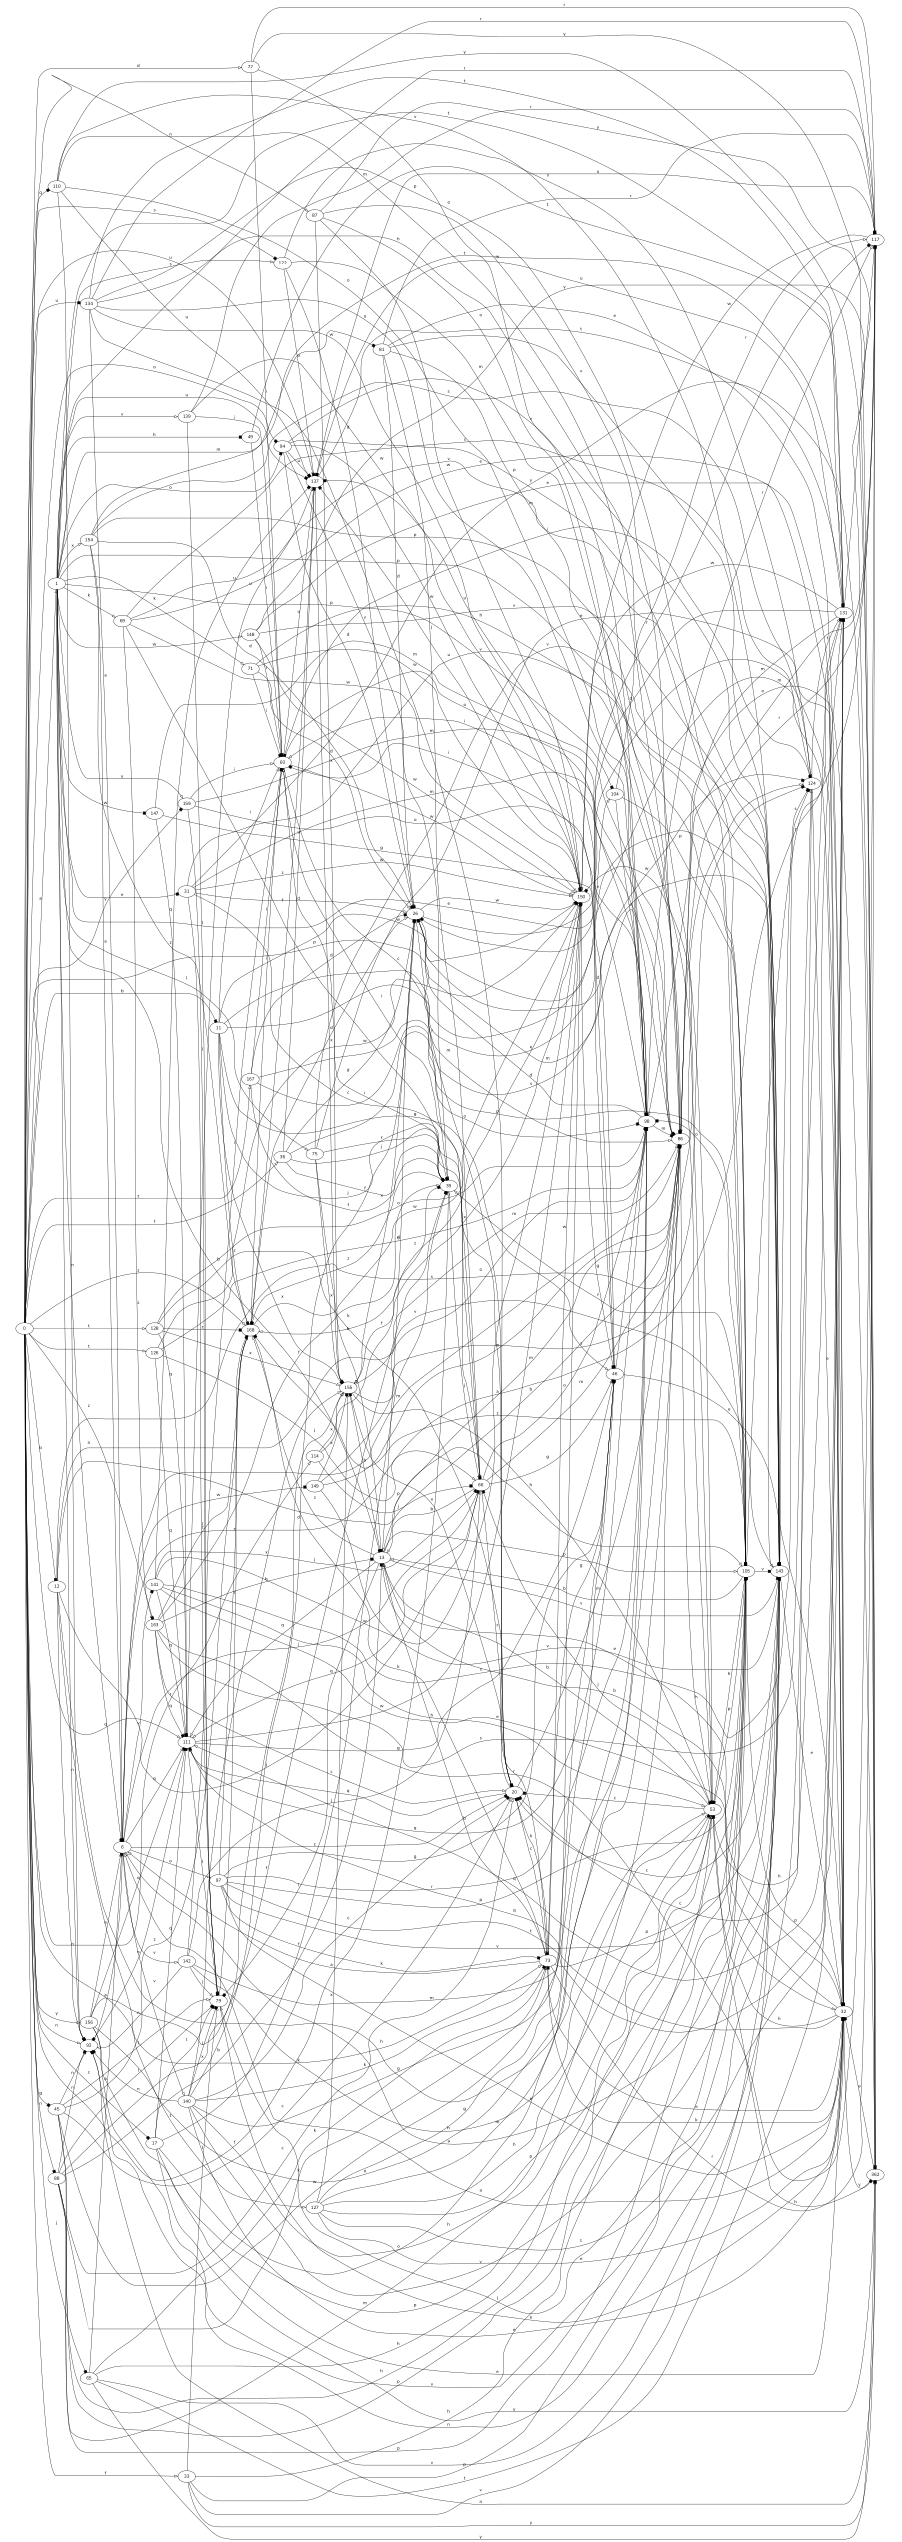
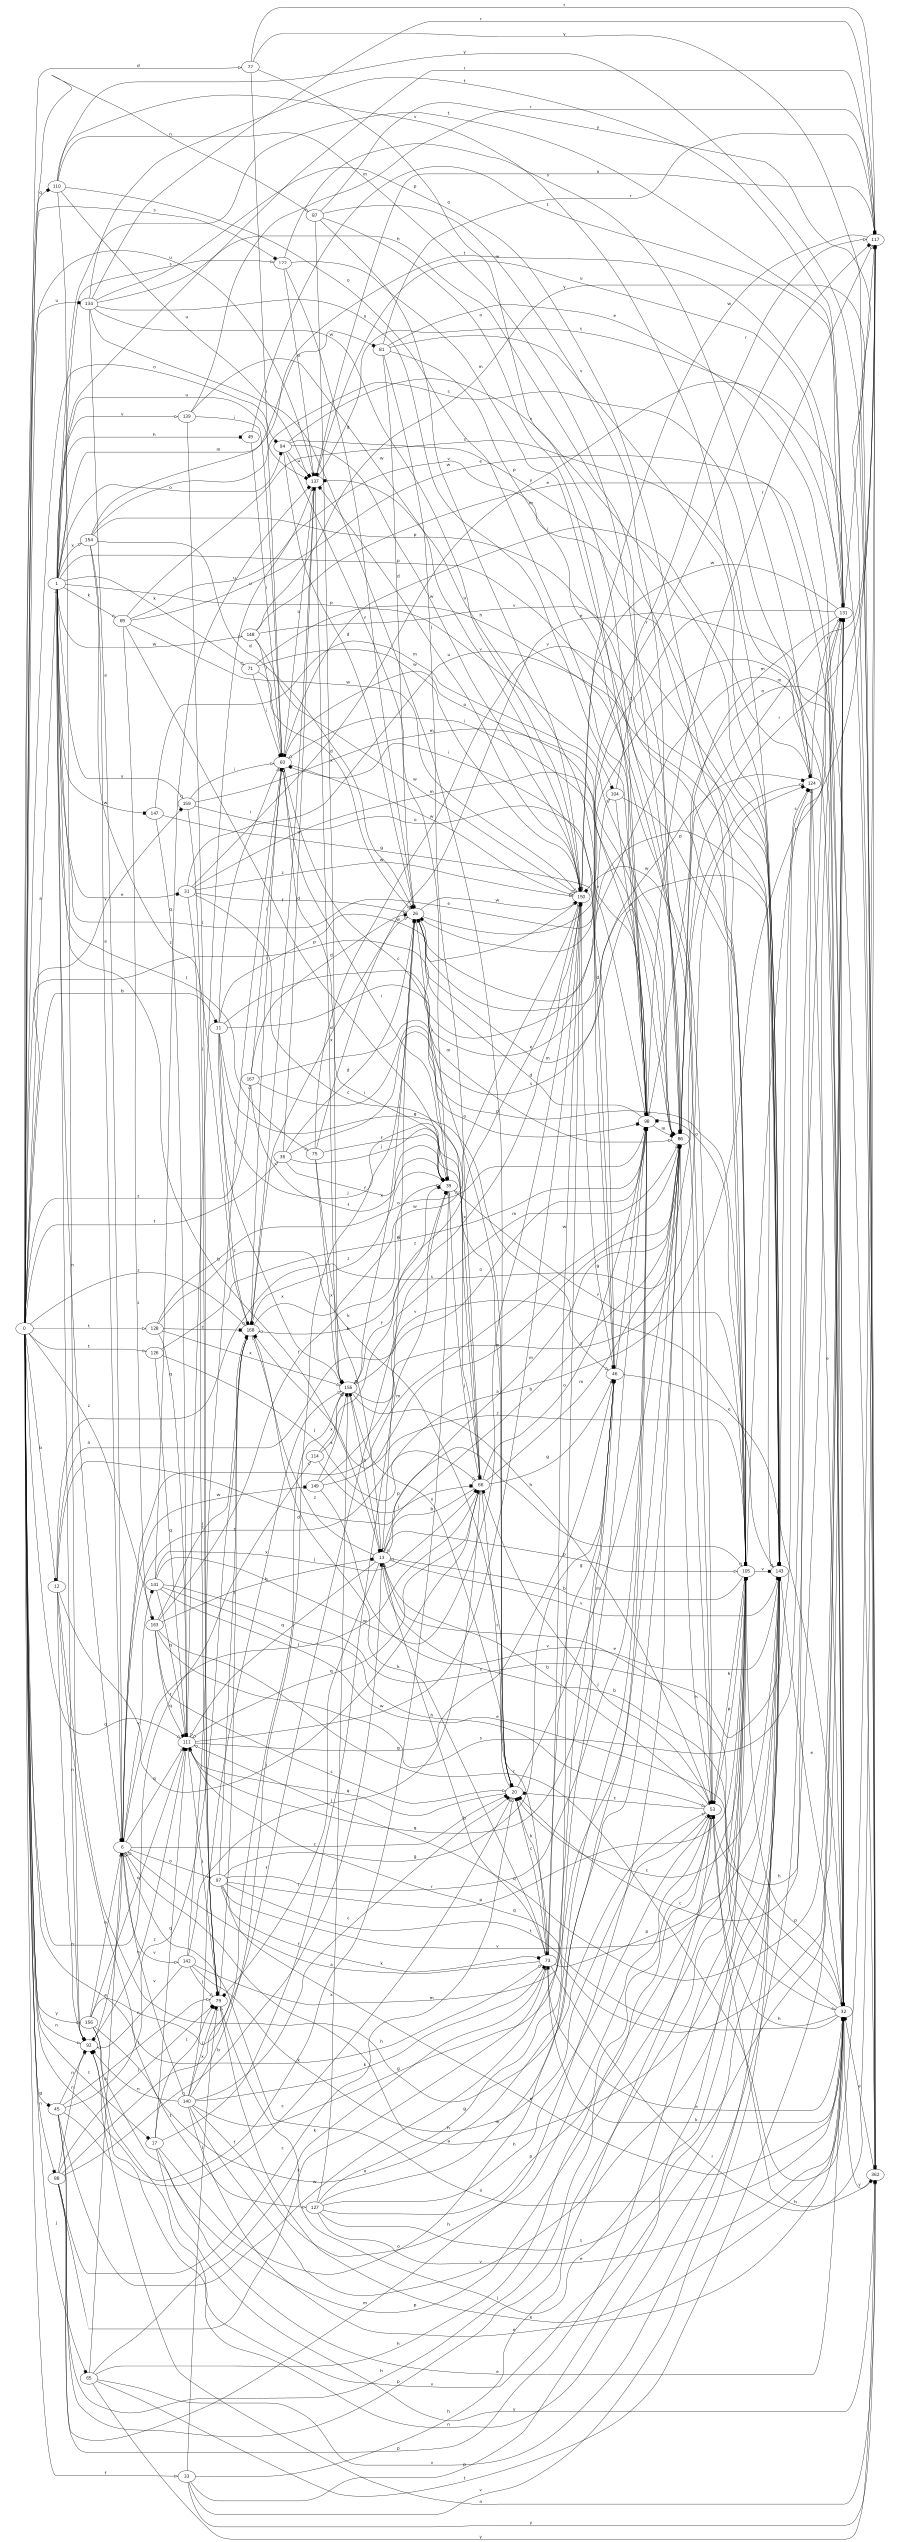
  strict digraph {
    fontname=Nunito
    rankdir=LR
    node [fontname=Nunito]
    edge [arrowhead=onormal fontname=Nunito]
    0
    1
    11
    12
    17
    22
    33
    36
    39
    45
    65
    87
    88
    92
    94
    104
    110
    111
    114
    122
    126
    127
    128
    134
    137
    156
    159
    163
    167
    168
    6
    13
    31
    32
    49
    69
    71
    75
    81
    105
    117
    131
    139
    147
    148
    154
    66
    86
    46
    60
    150
    155
    53
    73
    124
    143
    79
    98
    n59 [label=362]
    26
    20
    97
    140
    141
    142
    149
    0 -> 1 [label=a]
    0 -> 11 [arrowhead=box label=b]
    0 -> 12 [arrowhead=box label=b]
    0 -> 17 [arrowhead=box label=c]
    0 -> 22 [label=d]
    0 -> 33 [label=f]
    0 -> 36 [label=f]
    0 -> 39 [label=f]
    0 -> 45 [arrowhead=box label=g]
    0 -> 65 [arrowhead=box label=j]
    0 -> 87 [label=n]
    0 -> 88 [arrowhead=box label=n]
    0 -> 92 [label=n]
    0 -> 94 [arrowhead=box label=o]
    0 -> 104 [label=p]
    0 -> 110 [arrowhead=box label=q]
    0 -> 111 [label=q]
    0 -> 114 [label=r]
    0 -> 122 [arrowhead=box label=s]
    0 -> 126 [label=t]
    0 -> 127 [label=t]
    0 -> 128 [label=t]
    0 -> 134 [arrowhead=box label=u]
    0 -> 137 [label=u]
    0 -> 156 [label=y]
    0 -> 159 [arrowhead=box label=y]
    0 -> 163 [arrowhead=box label=z]
    0 -> 167 [label=z]
    0 -> 168 [label=z]
    1 -> 92 [label=n]
    1 -> 94 [arrowhead=box label=o]
    1 -> 104 [arrowhead=box label=p]
    1 -> 122 [label=s]
    1 -> 137 [arrowhead=box label=u]
    1 -> 159 [label=y]
    1 -> 6 [arrowhead=box label=a]
    1 -> 13 [arrowhead=box label=b]
    1 -> 31 [arrowhead=box label=e]
    1 -> 32 [arrowhead=box label=e]
    1 -> 49 [arrowhead=box label=h]
    1 -> 69 [label=k]
    1 -> 71 [label=k]
    1 -> 75 [label=l]
    1 -> 81 [arrowhead=box label=m]
    1 -> 105 [label=p]
    1 -> 117 [arrowhead=box label=r]
    1 -> 131 [arrowhead=box label=t]
    1 -> 139 [label=v]
    1 -> 147 [arrowhead=box label=w]
    1 -> 148 [label=w]
    1 -> 154 [label=x]
    11 -> 168 [arrowhead=box label=z]
    11 -> 32 [arrowhead=box label=e]
    11 -> 66 [arrowhead=box label=j]
    11 -> 86 [label=m]
    11 -> 46 [label=g]
    11 -> 60 [label=i]
    11 -> 150 [arrowhead=box label=w]
    11 -> 155 [arrowhead=box label=x]
    12 -> 92 [arrowhead=box label=n]
    12 -> 105 [label=p]
    12 -> 66 [label=j]
    12 -> 53 [label=h]
    12 -> 73 [label=k]
    12 -> 124 [label=s]
    12 -> 143 [label=v]
    17 -> 39 [arrowhead=box label=f]
    17 -> 111 [arrowhead=box label=q]
    17 -> 32 [arrowhead=box label=e]
    17 -> 79 [arrowhead=box label=l]
    17 -> 98 [arrowhead=box label=o]
    17 -> n59 [arrowhead=box label=y]
    22 -> 117 [label=r]
    22 -> 60 [label=i]
    22 -> 98 [arrowhead=box label=o]
    22 -> n59 [label=y]
    33 -> 105 [arrowhead=box label=p]
    33 -> 53 [label=h]
    33 -> 143 [label=v]
    33 -> 79 [label=l]
    33 -> n59 [arrowhead=box label=y]
    36 -> 39 [arrowhead=box label=f]
    36 -> 137 [arrowhead=box label=u]
    36 -> 66 [label=j]
    36 -> 98 [arrowhead=box label=o]
    36 -> 26 [arrowhead=box label=d]
    39 -> 168 [arrowhead=box label=z]
    39 -> 66 [label=j]
    39 -> 60 [label=i]
    45 -> 92 [label=n]
    45 -> 168 [arrowhead=box label=z]
    45 -> 105 [arrowhead=box label=p]
    45 -> 150 [arrowhead=box label=w]
    45 -> 53 [label=h]
    45 -> 79 [label=l]
    45 -> 20 [label=c]
    65 -> 6 [arrowhead=box label=a]
    65 -> 131 [arrowhead=box label=t]
    65 -> 53 [label=h]
    65 -> 73 [label=k]
    65 -> 143 [arrowhead=box label=v]
    65 -> n59 [label=y]
    87 -> 86 [arrowhead=box label=m]
    87 -> 150 [label=w]
    87 -> 155 [label=x]
    87 -> 98 [arrowhead=box label=o]
    87 -> n59 [label=y]
    88 -> 92 [arrowhead=box label=n]
    88 -> 13 [arrowhead=box label=b]
    88 -> 105 [arrowhead=box label=p]
    88 -> 86 [arrowhead=box label=m]
    88 -> 155 [label=x]
    88 -> 73 [label=k]
    88 -> 79 [arrowhead=box label=l]
    88 -> 20 [label=c]
    92 -> 6 [label=a]
    94 -> 39 [label=f]
    94 -> 137 [arrowhead=box label=u]
    94 -> 105 [arrowhead=box label=p]
    94 -> 150 [arrowhead=box label=w]
    94 -> 143 [arrowhead=box label=v]
    94 -> 26 [label=d]
    104 -> 105 [label=p]
    104 -> 117 [label=r]
    104 -> 98 [label=o]
    110 -> 92 [arrowhead=box label=n]
    110 -> 137 [arrowhead=box label=u]
    110 -> 86 [label=m]
    110 -> 143 [arrowhead=box label=v]
    110 -> 98 [arrowhead=box label=o]
    110 -> n59 [label=y]
    111 -> 92 [arrowhead=box label=n]
    111 -> 137 [label=u]
    111 -> 46 [arrowhead=box label=g]
    111 -> 150 [arrowhead=box label=w]
    111 -> 79 [arrowhead=box label=l]
    114 -> 39 [arrowhead=box label=f]
    114 -> 66 [arrowhead=box label=j]
    114 -> 155 [label=x]
    122 -> 137 [arrowhead=box label=u]
    122 -> 86 [label=m]
    122 -> 124 [label=s]
    122 -> 26 [label=d]
    126 -> 111 [arrowhead=box label=q]
    126 -> 66 [label=j]
-   126 -> 150 [arrowhead=box label=w]
    126 -> 98 [arrowhead=box label=o]
    127 -> 32 [label=e]
    127 -> 105 [arrowhead=box label=p]
    127 -> 131 [arrowhead=box label=t]
    127 -> 86 [label=m]
    127 -> 46 [arrowhead=box label=g]
    127 -> 155 [label=x]
    127 -> 53 [arrowhead=box label=h]
    128 -> 111 [label=q]
    128 -> 168 [arrowhead=box label=z]
    128 -> 155 [label=x]
    128 -> 73 [arrowhead=box label=k]
    128 -> 98 [arrowhead=box label=o]
    134 -> 6 [arrowhead=box label=a]
    134 -> 105 [arrowhead=box label=p]
    134 -> 117 [arrowhead=box label=r]
    134 -> 131 [label=t]
    134 -> 150 [label=w]
    134 -> 53 [label=h]
    134 -> 98 [arrowhead=box label=o]
    134 -> 20 [arrowhead=box label=c]
    137 -> 168 [arrowhead=box label=z]
    137 -> 131 [label=t]
    137 -> 155 [arrowhead=box label=x]
    156 -> 39 [arrowhead=box label=f]
    156 -> 111 [arrowhead=box label=q]
    156 -> 6 [label=a]
    156 -> 105 [label=p]
    156 -> 143 [label=v]
    156 -> 98 [label=o]
    159 -> 86 [label=m]
    159 -> 60 [label=i]
    159 -> 79 [label=l]
    159 -> 98 [label=o]
    163 -> 39 [label=f]
    163 -> 111 [arrowhead=box label=q]
    163 -> 168 [label=z]
    163 -> 13 [arrowhead=box label=b]
    163 -> 117 [arrowhead=box label=r]
    163 -> 124 [label=s]
    163 -> 20 [label=c]
    167 -> 39 [arrowhead=box label=f]
    167 -> 105 [arrowhead=box label=p]
    167 -> 60 [arrowhead=box label=i]
    167 -> 124 [arrowhead=box label=s]
    167 -> 26 [arrowhead=box label=d]
    168 -> 60 [label=i]
    168 -> 150 [label=w]
    168 -> 73 [label=k]
    168 -> 26 [label=d]
    6 -> 111 [label=q]
    6 -> 66 [arrowhead=box label=j]
    6 -> 86 [label=m]
    6 -> 20 [arrowhead=box label=c]
    6 -> 97 [label=o]
    6 -> 140 [label=v]
    6 -> 141 [arrowhead=box label=v]
    6 -> 142 [label=v]
    6 -> 149 [arrowhead=box label=w]
    13 -> 111 [label=q]
    13 -> 168 [label=z]
    13 -> 32 [label=e]
    13 -> 105 [label=p]
    13 -> 86 [arrowhead=box label=m]
    13 -> 143 [arrowhead=box label=v]
    13 -> 79 [arrowhead=box label=l]
    13 -> 26 [label=d]
    31 -> 86 [arrowhead=box label=m]
    31 -> 150 [label=w]
    31 -> 143 [arrowhead=box label=v]
    31 -> 79 [label=l]
    31 -> n59 [label=y]
    31 -> 26 [label=d]
    31 -> 20 [label=c]
    32 -> 111 [label=q]
    32 -> 6 [label=a]
    32 -> 13 [label=b]
    32 -> 105 [arrowhead=box label=p]
    32 -> 53 [label=h]
    32 -> 73 [arrowhead=box label=k]
    32 -> n59 [arrowhead=box label=y]
    49 -> 131 [label=t]
    49 -> 60 [arrowhead=box label=i]
    69 -> 39 [arrowhead=box label=f]
    69 -> 163 [label=z]
    69 -> 32 [arrowhead=box label=e]
    69 -> 150 [label=w]
    69 -> 124 [arrowhead=box label=s]
    69 -> 143 [label=v]
    71 -> 60 [arrowhead=box label=i]
    71 -> 150 [label=w]
    71 -> 53 [arrowhead=box label=h]
    71 -> 26 [label=d]
    75 -> 39 [label=f]
    75 -> 13 [arrowhead=box label=b]
    75 -> 32 [label=e]
    75 -> 155 [label=x]
    75 -> 143 [label=v]
    81 -> 32 [arrowhead=box label=e]
    81 -> 117 [arrowhead=box label=r]
    81 -> 66 [label=j]
    81 -> 86 [arrowhead=box label=m]
    81 -> 143 [arrowhead=box label=v]
    81 -> 26 [arrowhead=box label=d]
    105 -> 39 [label=f]
    105 -> 168 [arrowhead=box label=z]
    105 -> 13 [label=b]
    105 -> 131 [arrowhead=box label=t]
    105 -> 53 [arrowhead=box label=h]
    105 -> 143 [arrowhead=box label=v]
    105 -> 98 [arrowhead=box label=o]
    117 -> 137 [arrowhead=box label=u]
    117 -> 6 [arrowhead=box label=a]
    117 -> 86 [label=m]
    117 -> 150 [label=w]
    131 -> 111 [label=q]
    131 -> 137 [arrowhead=box label=u]
    131 -> 117 [label=r]
    131 -> 86 [label=m]
    131 -> 150 [label=w]
    131 -> 53 [arrowhead=box label=h]
    131 -> 26 [arrowhead=box label=d]
    131 -> 20 [arrowhead=box label=c]
    139 -> 117 [label=r]
    139 -> 60 [label=i]
    139 -> 150 [label=w]
    139 -> 79 [arrowhead=box label=l]
    147 -> 111 [arrowhead=box label=q]
    147 -> 86 [label=m]
    147 -> 46 [arrowhead=box label=g]
    148 -> 32 [arrowhead=box label=e]
    148 -> 60 [label=i]
    148 -> 150 [label=w]
    148 -> 143 [label=v]
    148 -> n59 [arrowhead=box label=y]
    154 -> 168 [label=z]
    154 -> 6 [label=a]
    154 -> 105 [label=p]
    154 -> 131 [label=t]
    154 -> 124 [label=s]
    154 -> 26 [arrowhead=box label=d]
    66 -> 111 [label=q]
    66 -> 13 [label=b]
    66 -> 86 [arrowhead=box label=m]
    66 -> 46 [label=g]
    66 -> 60 [label=i]
    66 -> 98 [arrowhead=box label=o]
    66 -> 20 [arrowhead=box label=c]
    86 -> 13 [label=b]
    86 -> 117 [arrowhead=box label=r]
    86 -> 53 [label=h]
    46 -> 137 [arrowhead=box label=u]
    46 -> 32 [arrowhead=box label=e]
    46 -> 60 [arrowhead=box label=i]
    46 -> 98 [label=o]
    60 -> 137 [label=u]
    60 -> 150 [label=w]
    60 -> 98 [arrowhead=box label=o]
    60 -> 20 [label=c]
    150 -> 137 [arrowhead=box label=u]
    150 -> 168 [label=z]
    150 -> 46 [arrowhead=box label=g]
    150 -> 155 [label=x]
    155 -> 13 [arrowhead=box label=b]
    155 -> 86 [label=m]
    155 -> 53 [arrowhead=box label=h]
    155 -> 124 [arrowhead=box label=s]
    53 -> 13 [label=b]
    53 -> 105 [label=p]
    53 -> 66 [arrowhead=box label=j]
    53 -> 150 [arrowhead=box label=w]
    53 -> 20 [arrowhead=box label=c]
    73 -> 6 [label=a]
    73 -> 13 [label=b]
    73 -> 32 [label=e]
    73 -> 105 [arrowhead=box label=p]
    73 -> 117 [label=r]
    73 -> 46 [arrowhead=box label=g]
    73 -> 150 [label=w]
    73 -> 20 [arrowhead=box label=c]
    124 -> 92 [arrowhead=box label=n]
    124 -> 32 [label=e]
    124 -> 131 [label=t]
    124 -> 60 [arrowhead=box label=i]
    143 -> 6 [label=a]
    143 -> 32 [label=e]
    143 -> 124 [arrowhead=box label=s]
    143 -> 79 [label=l]
    143 -> 26 [arrowhead=box label=d]
    143 -> 20 [arrowhead=box label=c]
    79 -> 168 [label=z]
    79 -> 32 [label=e]
    98 -> 111 [arrowhead=box label=q]
    98 -> 117 [label=r]
    98 -> 86 [arrowhead=box label=m]
    98 -> 60 [label=i]
    98 -> 26 [arrowhead=box label=d]
    n59 -> 92 [arrowhead=box label=n]
    n59 -> 32 [arrowhead=box label=e]
    n59 -> 53 [label=h]
    n59 -> 98 [label=o]
    26 -> 39 [arrowhead=box label=f]
    26 -> 117 [arrowhead=box label=r]
    26 -> 86 [arrowhead=box label=m]
    26 -> 150 [label=w]
    26 -> 155 [label=x]
    26 -> 143 [label=v]
    20 -> 111 [label=q]
    20 -> 86 [label=m]
    20 -> 155 [arrowhead=box label=x]
    20 -> 73 [label=k]
    97 -> 168 [label=z]
    97 -> 32 [arrowhead=box label=e]
    97 -> 105 [label=p]
    97 -> 131 [arrowhead=box label=t]
    97 -> 46 [label=g]
    97 -> 73 [arrowhead=box label=k]
    97 -> 143 [arrowhead=box label=v]
    97 -> 98 [label=r]
    140 -> 92 [arrowhead=box label=n]
    140 -> 32 [arrowhead=box label=e]
    140 -> 46 [label=g]
    140 -> 155 [label=x]
    140 -> 53 [label=h]
    140 -> 73 [arrowhead=box label=k]
    140 -> 143 [label=v]
    140 -> 79 [arrowhead=box label=l]
    140 -> 26 [arrowhead=box label=d]
    140 -> 20 [arrowhead=box label=c]
    141 -> 111 [label=q]
    141 -> 137 [arrowhead=box label=u]
    141 -> 32 [label=e]
    141 -> 66 [arrowhead=box label=j]
    141 -> 150 [label=w]
    141 -> 53 [label=h]
    141 -> 124 [arrowhead=box label=s]
    142 -> 92 [label=n]
    142 -> 66 [label=j]
    142 -> 86 [arrowhead=box label=m]
    142 -> 60 [arrowhead=box label=i]
    142 -> 53 [label=h]
    142 -> 79 [label=l]
    149 -> 86 [arrowhead=box label=m]
    149 -> 155 [arrowhead=box label=x]
    149 -> 143 [arrowhead=box label=v]
    149 -> 98 [label=o]
  }
